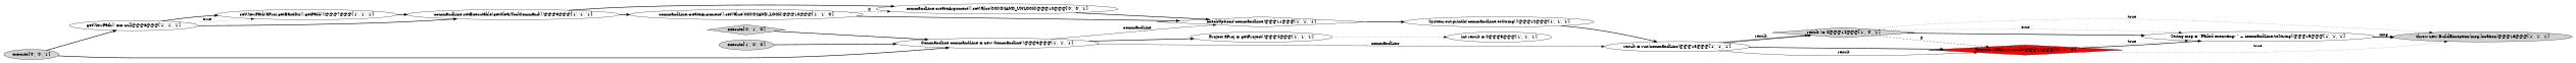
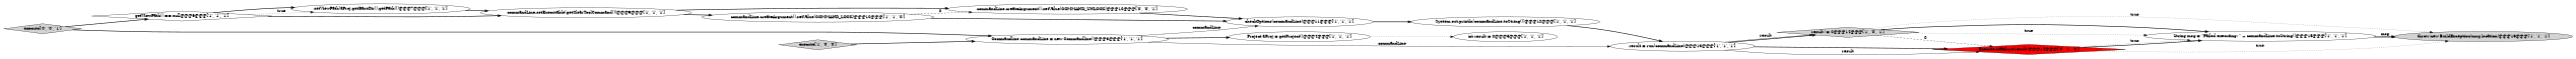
  digraph {
    rankdir=LR
    node [fillcolor=white shape=ellipse style=filled]
    edge [style=bold]
    n1 [label="commandLine.createArgument().setValue(COMMAND_UNLOCK)@@@10@@@['0', '0', '1']"]
-   n2 [label="checkOptions(commandLine)@@@11@@@['1', '1', '1']" shape=diamond]
+   n2 [label="checkOptions(commandLine)@@@11@@@['1', '1', '1']"]
    n3 [label="System.out.println(commandLine.toString())@@@12@@@['1', '1', '1']"]
    n4 [label="Project aProj = getProject()@@@4@@@['1', '1', '1']"]
    n5 [label="int result = 0@@@5@@@['1', '1', '1']"]
    n6 [label="setViewPath(aProj.getBaseDir().getPath())@@@7@@@['1', '1', '1']"]
    n7 [label="commandLine.setExecutable(getClearToolCommand())@@@9@@@['1', '1', '1']"]
    n8 [label="commandLine.createArgument().setValue(COMMAND_LOCK)@@@10@@@['1', '1', '0']"]
    n9 [fillcolor=lightgray label="result != 0@@@14@@@['1', '0', '1']" shape=diamond]
    n10 [fillcolor=lightgray label="throw new BuildException(msg,location)@@@16@@@['1', '1', '1']"]
    n11 [label="String msg = \"Failed executing: \" + commandLine.toString()@@@15@@@['1', '1', '1']"]
    n12 [fillcolor=red label="Execute.isFailure(result)@@@14@@@['0', '1', '0']" shape=diamond]
    n13 [label="result = run(commandLine)@@@13@@@['1', '1', '1']"]
-   n14 [label="getViewPath() == null@@@6@@@['1', '1', '1']"]
-   n15 [fillcolor=lightgray label="execute['0', '1', '0']" shape=diamond]
+   n14 [label="getViewPath() == null@@@6@@@['1', '1', '1']" shape=diamond]
    n16 [label="Commandline commandLine = new Commandline()@@@3@@@['1', '1', '1']"]
-   n17 [fillcolor=lightgray label="execute['0', '0', '1']"]
-   n18 [fillcolor=lightgray label="execute['1', '0', '0']"]
+   n17 [fillcolor=lightgray label="execute['0', '0', '1']" shape=diamond]
+   n18 [fillcolor=lightgray label="execute['1', '0', '0']" shape=diamond]
    n1 -> n2
    n2 -> n3
    n3 -> n13
    n4 -> n5 [style=dotted]
    n6 -> n7
    n7 -> n1
    n7 -> n8
    n8 -> n1 [label=0 style=dashed]
    n8 -> n2
    n9 -> n10 [label=true style=dotted]
    n9 -> n11
    n9 -> n11 [label=true style=dotted]
    n9 -> n12 [label=0 style=dashed]
    n11 -> n10 [label=msg style=solid]
    n11 -> n10
    n12 -> n10 [label=true style=dotted]
    n12 -> n11 [label=true style=dotted]
    n12 -> n11
    n13 -> n9 [label=result style=solid]
    n13 -> n9
    n13 -> n12
    n13 -> n12 [label=result style=solid]
    n14 -> n6
    n14 -> n6 [label=true style=dotted]
    n14 -> n7
-   n15 -> n16
    n16 -> n2 [label=commandLine style=solid]
    n16 -> n4
    n16 -> n13 [label=commandLine style=solid]
    n17 -> n14
    n17 -> n16
    n18 -> n16
  }
